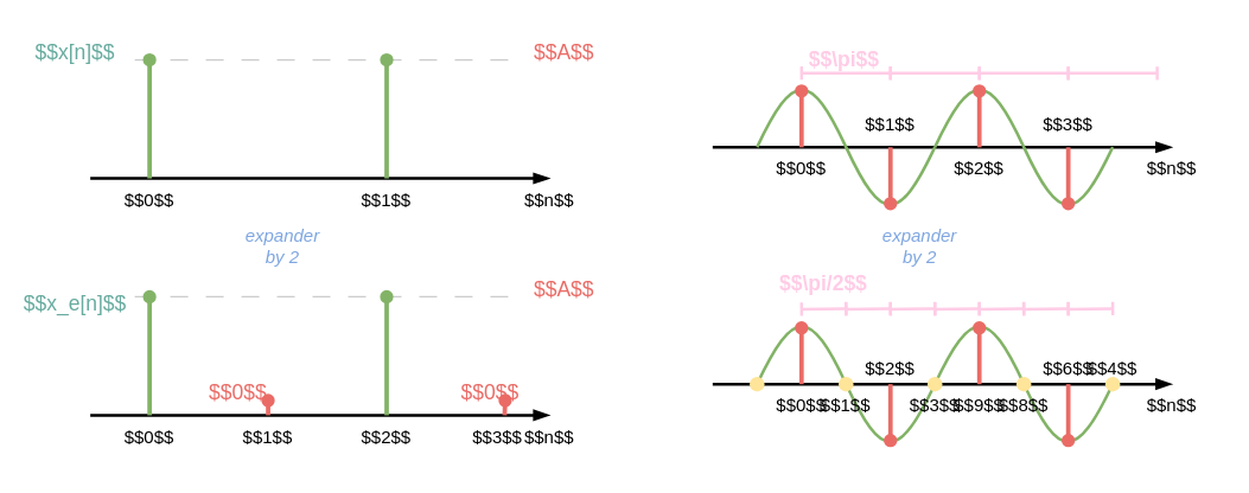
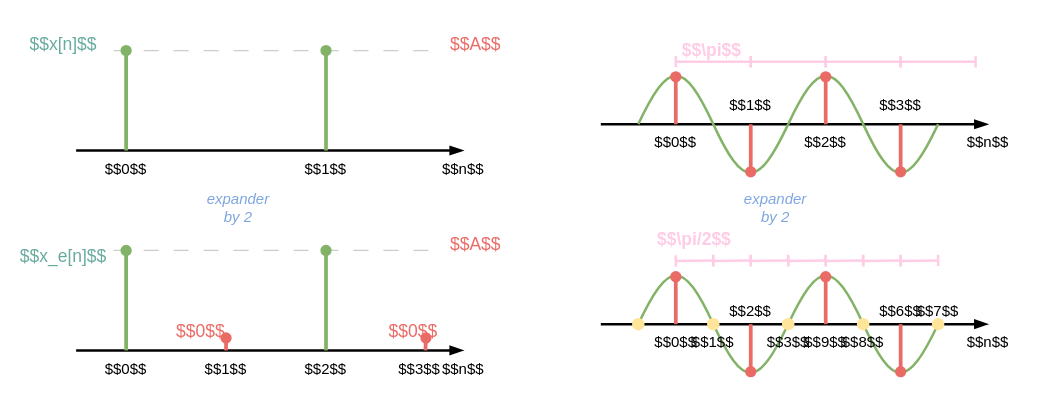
  <mxCell id="0" />
  <mxCell id="1" parent="0" />
  <mxCell id="2" value="&lt;font color=&quot;#67ab9f&quot; style=&quot;font-size: 14px;&quot;&gt;$$x_e[n]$$&lt;/font&gt;" style="text;html=1;align=center;verticalAlign=middle;whiteSpace=wrap;rounded=0;" parent="1" vertex="1"><mxGeometry x="20" y="190" width="60" height="30" as="geometry" /></mxCell>
  <mxCell id="3" value="&lt;font color=&quot;#67ab9f&quot; style=&quot;font-size: 14px;&quot;&gt;$$x[n]$$&lt;/font&gt;" style="text;html=1;align=center;verticalAlign=middle;whiteSpace=wrap;rounded=0;" parent="1" vertex="1"><mxGeometry x="20" y="20" width="60" height="30" as="geometry" /></mxCell>
  <mxCell id="4" value="" style="endArrow=blockThin;html=1;rounded=0;strokeWidth=2;endFill=1;" parent="1" edge="1"><mxGeometry width="50" height="50" relative="1" as="geometry"><mxPoint x="60" y="280" as="sourcePoint" /><mxPoint x="370" y="280" as="targetPoint" /></mxGeometry></mxCell>
  <mxCell id="5" value="" style="endArrow=none;html=1;rounded=0;strokeWidth=1;fillColor=#d5e8d4;strokeColor=#CCCCCC;dashed=1;dashPattern=12 12;" parent="1" edge="1"><mxGeometry width="50" height="50" relative="1" as="geometry"><mxPoint x="90" y="200" as="sourcePoint" /><mxPoint x="350" y="200" as="targetPoint" /></mxGeometry></mxCell>
  <mxCell id="6" value="" style="endArrow=oval;html=1;rounded=0;strokeColor=#82b366;strokeWidth=3;fillColor=#d5e8d4;endFill=1;" parent="1" edge="1"><mxGeometry width="50" height="50" relative="1" as="geometry"><mxPoint x="100" y="280" as="sourcePoint" /><mxPoint x="100" y="200" as="targetPoint" /></mxGeometry></mxCell>
  <mxCell id="7" value="" style="endArrow=oval;html=1;rounded=0;strokeColor=#EA6B66;strokeWidth=3;fillColor=#d5e8d4;endFill=1;jumpSize=10;" parent="1" edge="1"><mxGeometry width="50" height="50" relative="1" as="geometry"><mxPoint x="180" y="280" as="sourcePoint" /><mxPoint x="180" y="270" as="targetPoint" /></mxGeometry></mxCell>
  <mxCell id="8" value="$$0$$" style="text;html=1;align=center;verticalAlign=middle;whiteSpace=wrap;rounded=0;" parent="1" vertex="1"><mxGeometry x="70" y="280" width="60" height="30" as="geometry" /></mxCell>
  <mxCell id="9" value="$$1$$" style="text;html=1;align=center;verticalAlign=middle;whiteSpace=wrap;rounded=0;" parent="1" vertex="1"><mxGeometry x="150" y="280" width="60" height="30" as="geometry" /></mxCell>
  <mxCell id="10" value="" style="endArrow=oval;html=1;rounded=0;strokeColor=#82b366;strokeWidth=3;fillColor=#d5e8d4;endFill=1;" parent="1" edge="1"><mxGeometry width="50" height="50" relative="1" as="geometry"><mxPoint x="260" y="280" as="sourcePoint" /><mxPoint x="260" y="200" as="targetPoint" /></mxGeometry></mxCell>
  <mxCell id="11" value="$$2$$" style="text;html=1;align=center;verticalAlign=middle;whiteSpace=wrap;rounded=0;" parent="1" vertex="1"><mxGeometry x="230" y="280" width="60" height="30" as="geometry" /></mxCell>
  <mxCell id="12" value="$$n$$" style="text;html=1;align=center;verticalAlign=middle;whiteSpace=wrap;rounded=0;" parent="1" vertex="1"><mxGeometry x="340" y="280" width="60" height="30" as="geometry" /></mxCell>
  <mxCell id="13" value="" style="endArrow=oval;html=1;rounded=0;strokeColor=#EA6B66;strokeWidth=3;fillColor=#d5e8d4;endFill=1;" parent="1" edge="1"><mxGeometry width="50" height="50" relative="1" as="geometry"><mxPoint x="339.6" y="280" as="sourcePoint" /><mxPoint x="340" y="270" as="targetPoint" /></mxGeometry></mxCell>
  <mxCell id="14" value="$$3$$" style="text;html=1;align=center;verticalAlign=middle;whiteSpace=wrap;rounded=0;" parent="1" vertex="1"><mxGeometry x="305" y="280" width="60" height="30" as="geometry" /></mxCell>
  <mxCell id="15" value="" style="endArrow=blockThin;html=1;rounded=0;strokeWidth=2;endFill=1;" parent="1" edge="1"><mxGeometry width="50" height="50" relative="1" as="geometry"><mxPoint x="60" y="120" as="sourcePoint" /><mxPoint x="370" y="120" as="targetPoint" /></mxGeometry></mxCell>
  <mxCell id="16" value="" style="endArrow=none;html=1;rounded=0;strokeWidth=1;fillColor=#d5e8d4;strokeColor=#CCCCCC;dashed=1;dashPattern=12 12;" parent="1" edge="1"><mxGeometry width="50" height="50" relative="1" as="geometry"><mxPoint x="90" y="40" as="sourcePoint" /><mxPoint x="350" y="40" as="targetPoint" /></mxGeometry></mxCell>
  <mxCell id="17" value="" style="endArrow=oval;html=1;rounded=0;strokeColor=#82b366;strokeWidth=3;fillColor=#d5e8d4;endFill=1;" parent="1" edge="1"><mxGeometry width="50" height="50" relative="1" as="geometry"><mxPoint x="100" y="120" as="sourcePoint" /><mxPoint x="100" y="40" as="targetPoint" /></mxGeometry></mxCell>
  <mxCell id="18" value="$$0$$" style="text;html=1;align=center;verticalAlign=middle;whiteSpace=wrap;rounded=0;" parent="1" vertex="1"><mxGeometry x="70" y="120" width="60" height="30" as="geometry" /></mxCell>
  <mxCell id="19" value="" style="endArrow=oval;html=1;rounded=0;strokeColor=#82b366;strokeWidth=3;fillColor=#d5e8d4;endFill=1;" parent="1" edge="1"><mxGeometry width="50" height="50" relative="1" as="geometry"><mxPoint x="260" y="120" as="sourcePoint" /><mxPoint x="260" y="40" as="targetPoint" /></mxGeometry></mxCell>
  <mxCell id="20" value="$$1$$" style="text;html=1;align=center;verticalAlign=middle;whiteSpace=wrap;rounded=0;" parent="1" vertex="1"><mxGeometry x="230" y="120" width="60" height="30" as="geometry" /></mxCell>
  <mxCell id="21" value="$$n$$" style="text;html=1;align=center;verticalAlign=middle;whiteSpace=wrap;rounded=0;" parent="1" vertex="1"><mxGeometry x="340" y="120" width="60" height="30" as="geometry" /></mxCell>
  <mxCell id="22" value="&lt;font color=&quot;#ea6b66&quot; style=&quot;font-size: 14px;&quot;&gt;$$A$$&lt;/font&gt;" style="text;html=1;align=center;verticalAlign=middle;whiteSpace=wrap;rounded=0;" parent="1" vertex="1"><mxGeometry x="350" y="180" width="60" height="30" as="geometry" /></mxCell>
  <mxCell id="23" value="&lt;font color=&quot;#ea6b66&quot; style=&quot;font-size: 14px;&quot;&gt;$$A$$&lt;/font&gt;" style="text;html=1;align=center;verticalAlign=middle;whiteSpace=wrap;rounded=0;" parent="1" vertex="1"><mxGeometry x="350" y="20" width="60" height="30" as="geometry" /></mxCell>
  <mxCell id="24" value="&lt;font color=&quot;#7ea6e0&quot; size=&quot;1&quot; style=&quot;&quot;&gt;&lt;i style=&quot;font-size: 12px;&quot;&gt;expander by 2&lt;/i&gt;&lt;/font&gt;" style="text;html=1;align=center;verticalAlign=middle;whiteSpace=wrap;rounded=0;" parent="1" vertex="1"><mxGeometry x="160" y="151" width="60" height="30" as="geometry" /></mxCell>
  <mxCell id="25" value="&lt;font color=&quot;#ea6b66&quot; style=&quot;font-size: 14px;&quot;&gt;$$0$$&lt;/font&gt;" style="text;html=1;align=center;verticalAlign=middle;whiteSpace=wrap;rounded=0;" parent="1" vertex="1"><mxGeometry x="130" y="250" width="60" height="30" as="geometry" /></mxCell>
  <mxCell id="26" value="&lt;font color=&quot;#ea6b66&quot; style=&quot;font-size: 14px;&quot;&gt;$$0$$&lt;/font&gt;" style="text;html=1;align=center;verticalAlign=middle;whiteSpace=wrap;rounded=0;" parent="1" vertex="1"><mxGeometry x="300" y="250" width="60" height="30" as="geometry" /></mxCell>
  <mxCell id="27" value="" style="endArrow=blockThin;html=1;rounded=0;strokeWidth=2;endFill=1;" parent="1" edge="1"><mxGeometry width="50" height="50" relative="1" as="geometry"><mxPoint x="480" y="99" as="sourcePoint" /><mxPoint x="790" y="99" as="targetPoint" /></mxGeometry></mxCell>
  <mxCell id="28" value="" style="pointerEvents=1;verticalLabelPosition=bottom;shadow=0;dashed=0;align=center;html=1;verticalAlign=top;shape=mxgraph.electrical.waveforms.sine_wave;fillColor=#d5e8d4;strokeColor=#82b366;strokeWidth=2;" parent="1" vertex="1"><mxGeometry x="510" y="47" width="120" height="104" as="geometry" /></mxCell>
  <mxCell id="29" value="" style="pointerEvents=1;verticalLabelPosition=bottom;shadow=0;dashed=0;align=center;html=1;verticalAlign=top;shape=mxgraph.electrical.waveforms.sine_wave;fillColor=#d5e8d4;strokeColor=#82b366;strokeWidth=2;" parent="1" vertex="1"><mxGeometry x="630" y="47" width="120" height="104" as="geometry" /></mxCell>
  <mxCell id="30" value="" style="endArrow=oval;html=1;rounded=0;strokeColor=#EA6B66;strokeWidth=3;fillColor=#ffe6cc;endFill=1;" parent="1" edge="1"><mxGeometry width="50" height="50" relative="1" as="geometry"><mxPoint x="540" y="99" as="sourcePoint" /><mxPoint x="540" y="61" as="targetPoint" /></mxGeometry></mxCell>
  <mxCell id="31" value="" style="endArrow=oval;html=1;rounded=0;strokeColor=#EA6B66;strokeWidth=3;fillColor=#ffe6cc;endFill=1;" parent="1" edge="1"><mxGeometry width="50" height="50" relative="1" as="geometry"><mxPoint x="660" y="99" as="sourcePoint" /><mxPoint x="660" y="61" as="targetPoint" /></mxGeometry></mxCell>
  <mxCell id="32" value="" style="endArrow=oval;html=1;rounded=0;strokeColor=#EA6B66;strokeWidth=3;fillColor=#ffe6cc;endFill=1;" parent="1" edge="1"><mxGeometry width="50" height="50" relative="1" as="geometry"><mxPoint x="600.003" y="99" as="sourcePoint" /><mxPoint x="600.003" y="137" as="targetPoint" /></mxGeometry></mxCell>
  <mxCell id="33" value="" style="endArrow=oval;html=1;rounded=0;strokeColor=#EA6B66;strokeWidth=3;fillColor=#ffe6cc;endFill=1;" parent="1" edge="1"><mxGeometry width="50" height="50" relative="1" as="geometry"><mxPoint x="720.003" y="99" as="sourcePoint" /><mxPoint x="720.003" y="137" as="targetPoint" /></mxGeometry></mxCell>
  <mxCell id="34" value="$$n$$" style="text;html=1;align=center;verticalAlign=middle;whiteSpace=wrap;rounded=0;" parent="1" vertex="1"><mxGeometry x="760" y="99" width="60" height="30" as="geometry" /></mxCell>
  <mxCell id="35" value="$$0$$" style="text;html=1;align=center;verticalAlign=middle;whiteSpace=wrap;rounded=0;" parent="1" vertex="1"><mxGeometry x="510" y="99" width="60" height="30" as="geometry" /></mxCell>
  <mxCell id="36" value="$$1$$" style="text;html=1;align=center;verticalAlign=middle;whiteSpace=wrap;rounded=0;" parent="1" vertex="1"><mxGeometry x="570" y="69" width="60" height="30" as="geometry" /></mxCell>
  <mxCell id="37" value="$$2$$" style="text;html=1;align=center;verticalAlign=middle;whiteSpace=wrap;rounded=0;" parent="1" vertex="1"><mxGeometry x="630" y="99" width="60" height="30" as="geometry" /></mxCell>
  <mxCell id="38" value="$$3$$" style="text;html=1;align=center;verticalAlign=middle;whiteSpace=wrap;rounded=0;" parent="1" vertex="1"><mxGeometry x="690" y="69" width="60" height="30" as="geometry" /></mxCell>
  <mxCell id="39" value="" style="endArrow=blockThin;html=1;rounded=0;strokeWidth=2;endFill=1;" parent="1" edge="1"><mxGeometry width="50" height="50" relative="1" as="geometry"><mxPoint x="480" y="259" as="sourcePoint" /><mxPoint x="790" y="259" as="targetPoint" /></mxGeometry></mxCell>
  <mxCell id="40" value="" style="pointerEvents=1;verticalLabelPosition=bottom;shadow=0;dashed=0;align=center;html=1;verticalAlign=top;shape=mxgraph.electrical.waveforms.sine_wave;fillColor=#d5e8d4;strokeColor=#82b366;strokeWidth=2;" parent="1" vertex="1"><mxGeometry x="510" y="207" width="120" height="104" as="geometry" /></mxCell>
  <mxCell id="41" value="" style="pointerEvents=1;verticalLabelPosition=bottom;shadow=0;dashed=0;align=center;html=1;verticalAlign=top;shape=mxgraph.electrical.waveforms.sine_wave;fillColor=#d5e8d4;strokeColor=#82b366;strokeWidth=2;" parent="1" vertex="1"><mxGeometry x="630" y="207" width="120" height="104" as="geometry" /></mxCell>
  <mxCell id="42" value="" style="endArrow=oval;html=1;rounded=0;strokeColor=#EA6B66;strokeWidth=3;fillColor=#ffe6cc;endFill=1;" parent="1" edge="1"><mxGeometry width="50" height="50" relative="1" as="geometry"><mxPoint x="540" y="259" as="sourcePoint" /><mxPoint x="540" y="221" as="targetPoint" /></mxGeometry></mxCell>
  <mxCell id="43" value="" style="endArrow=oval;html=1;rounded=0;strokeColor=#EA6B66;strokeWidth=3;fillColor=#ffe6cc;endFill=1;" parent="1" edge="1"><mxGeometry width="50" height="50" relative="1" as="geometry"><mxPoint x="660" y="259" as="sourcePoint" /><mxPoint x="660" y="221" as="targetPoint" /></mxGeometry></mxCell>
  <mxCell id="44" value="" style="endArrow=oval;html=1;rounded=0;strokeColor=#EA6B66;strokeWidth=3;fillColor=#ffe6cc;endFill=1;" parent="1" edge="1"><mxGeometry width="50" height="50" relative="1" as="geometry"><mxPoint x="600.003" y="259" as="sourcePoint" /><mxPoint x="600.003" y="297" as="targetPoint" /></mxGeometry></mxCell>
  <mxCell id="45" value="" style="endArrow=oval;html=1;rounded=0;strokeColor=#EA6B66;strokeWidth=3;fillColor=#ffe6cc;endFill=1;" parent="1" edge="1"><mxGeometry width="50" height="50" relative="1" as="geometry"><mxPoint x="720.003" y="259" as="sourcePoint" /><mxPoint x="720.003" y="297" as="targetPoint" /></mxGeometry></mxCell>
  <mxCell id="46" value="$$n$$" style="text;html=1;align=center;verticalAlign=middle;whiteSpace=wrap;rounded=0;" parent="1" vertex="1"><mxGeometry x="760" y="259" width="60" height="30" as="geometry" /></mxCell>
  <mxCell id="47" value="$$0$$" style="text;html=1;align=center;verticalAlign=middle;whiteSpace=wrap;rounded=0;" parent="1" vertex="1"><mxGeometry x="510" y="259" width="60" height="30" as="geometry" /></mxCell>
  <mxCell id="48" value="$$1$$" style="text;html=1;align=center;verticalAlign=middle;whiteSpace=wrap;rounded=0;" parent="1" vertex="1"><mxGeometry x="540" y="259" width="60" height="30" as="geometry" /></mxCell>
  <mxCell id="49" value="$$2$$" style="text;html=1;align=center;verticalAlign=middle;whiteSpace=wrap;rounded=0;" parent="1" vertex="1"><mxGeometry x="570" y="234" width="60" height="30" as="geometry" /></mxCell>
  <mxCell id="50" value="$$3$$" style="text;html=1;align=center;verticalAlign=middle;whiteSpace=wrap;rounded=0;" parent="1" vertex="1"><mxGeometry x="600" y="259" width="60" height="30" as="geometry" /></mxCell>
  <mxCell id="51" value="" style="endArrow=oval;html=1;rounded=0;strokeColor=#EA6B66;strokeWidth=3;fillColor=#ffe6cc;endFill=1;" parent="1" edge="1"><mxGeometry width="50" height="50" relative="1" as="geometry"><mxPoint x="420" y="300" as="sourcePoint" /><mxPoint x="420" y="300" as="targetPoint" /></mxGeometry></mxCell>
  <mxCell id="52" value="" style="shape=waypoint;sketch=0;fillStyle=solid;size=6;pointerEvents=1;points=[];fillColor=#fa6800;resizable=0;rotatable=0;perimeter=centerPerimeter;snapToPoint=1;strokeColor=#FFE599;strokeWidth=3;fontColor=#000000;" parent="1" vertex="1"><mxGeometry x="560" y="249" width="20" height="20" as="geometry" /></mxCell>
  <mxCell id="53" value="" style="shape=waypoint;sketch=0;fillStyle=solid;size=6;pointerEvents=1;points=[];fillColor=#fa6800;resizable=0;rotatable=0;perimeter=centerPerimeter;snapToPoint=1;strokeColor=#FFE599;strokeWidth=3;fontColor=#000000;" parent="1" vertex="1"><mxGeometry x="620" y="249" width="20" height="20" as="geometry" /></mxCell>
  <mxCell id="54" value="" style="shape=waypoint;sketch=0;fillStyle=solid;size=6;pointerEvents=1;points=[];fillColor=#fa6800;resizable=0;rotatable=0;perimeter=centerPerimeter;snapToPoint=1;strokeColor=#FFE599;strokeWidth=3;fontColor=#000000;" parent="1" vertex="1"><mxGeometry x="680" y="249" width="20" height="20" as="geometry" /></mxCell>
  <mxCell id="55" value="" style="shape=waypoint;sketch=0;fillStyle=solid;size=6;pointerEvents=1;points=[];fillColor=#fa6800;resizable=0;rotatable=0;perimeter=centerPerimeter;snapToPoint=1;strokeColor=#FFE599;strokeWidth=3;fontColor=#000000;" parent="1" vertex="1"><mxGeometry x="740" y="249" width="20" height="20" as="geometry" /></mxCell>
  <mxCell id="56" value="$$9$$" style="text;html=1;align=center;verticalAlign=middle;whiteSpace=wrap;rounded=0;" parent="1" vertex="1"><mxGeometry x="630" y="259" width="60" height="30" as="geometry" /></mxCell>
  <mxCell id="57" value="$$8$$" style="text;html=1;align=center;verticalAlign=middle;whiteSpace=wrap;rounded=0;" parent="1" vertex="1"><mxGeometry x="660" y="259" width="60" height="30" as="geometry" /></mxCell>
  <mxCell id="58" value="$$6$$" style="text;html=1;align=center;verticalAlign=middle;whiteSpace=wrap;rounded=0;" parent="1" vertex="1"><mxGeometry x="690" y="234" width="60" height="30" as="geometry" /></mxCell>
- <mxCell id="59" value="$$4$$" style="text;html=1;align=center;verticalAlign=middle;whiteSpace=wrap;rounded=0;" parent="1" vertex="1"><mxGeometry x="720" y="234" width="60" height="30" as="geometry" /></mxCell>
+ <mxCell id="59" value="$$7$$" style="text;html=1;align=center;verticalAlign=middle;whiteSpace=wrap;rounded=0;" parent="1" vertex="1"><mxGeometry x="720" y="234" width="60" height="30" as="geometry" /></mxCell>
  <mxCell id="60" value="&lt;font color=&quot;#7ea6e0&quot; size=&quot;1&quot; style=&quot;&quot;&gt;&lt;i style=&quot;font-size: 12px;&quot;&gt;expander by 2&lt;/i&gt;&lt;/font&gt;" style="text;html=1;align=center;verticalAlign=middle;whiteSpace=wrap;rounded=0;" parent="1" vertex="1"><mxGeometry x="590" y="151" width="60" height="30" as="geometry" /></mxCell>
  <mxCell id="61" value="" style="endArrow=baseDash;startArrow=baseDash;html=1;rounded=0;endFill=0;startFill=0;strokeWidth=2;fillColor=#fff2cc;strokeColor=#FFCCE6;" parent="1" edge="1"><mxGeometry width="50" height="50" relative="1" as="geometry"><mxPoint x="540" y="48.87" as="sourcePoint" /><mxPoint x="600" y="48.87" as="targetPoint" /></mxGeometry></mxCell>
  <mxCell id="62" value="" style="endArrow=baseDash;startArrow=baseDash;html=1;rounded=0;endFill=0;startFill=0;strokeWidth=2;fillColor=#fff2cc;strokeColor=#FFCCE6;" parent="1" edge="1"><mxGeometry width="50" height="50" relative="1" as="geometry"><mxPoint x="540" y="208.35" as="sourcePoint" /><mxPoint x="570" y="208" as="targetPoint" /></mxGeometry></mxCell>
  <mxCell id="63" value="" style="endArrow=baseDash;startArrow=baseDash;html=1;rounded=0;endFill=0;startFill=0;strokeWidth=2;fillColor=#fff2cc;strokeColor=#FFCCE6;" parent="1" edge="1"><mxGeometry width="50" height="50" relative="1" as="geometry"><mxPoint x="600" y="49" as="sourcePoint" /><mxPoint x="660" y="49" as="targetPoint" /></mxGeometry></mxCell>
  <mxCell id="64" value="" style="endArrow=baseDash;startArrow=baseDash;html=1;rounded=0;endFill=0;startFill=0;strokeWidth=2;fillColor=#fff2cc;strokeColor=#FFCCE6;" parent="1" edge="1"><mxGeometry width="50" height="50" relative="1" as="geometry"><mxPoint x="660" y="49" as="sourcePoint" /><mxPoint x="720" y="49" as="targetPoint" /></mxGeometry></mxCell>
  <mxCell id="65" value="" style="endArrow=baseDash;startArrow=baseDash;html=1;rounded=0;endFill=0;startFill=0;strokeWidth=2;fillColor=#fff2cc;strokeColor=#FFCCE6;" parent="1" edge="1"><mxGeometry width="50" height="50" relative="1" as="geometry"><mxPoint x="720" y="49" as="sourcePoint" /><mxPoint x="780" y="49" as="targetPoint" /></mxGeometry></mxCell>
  <mxCell id="66" value="" style="endArrow=baseDash;startArrow=baseDash;html=1;rounded=0;endFill=0;startFill=0;strokeWidth=2;fillColor=#fff2cc;strokeColor=#FFCCE6;" parent="1" edge="1"><mxGeometry width="50" height="50" relative="1" as="geometry"><mxPoint x="570" y="208.35" as="sourcePoint" /><mxPoint x="600" y="208" as="targetPoint" /></mxGeometry></mxCell>
  <mxCell id="67" value="" style="endArrow=baseDash;startArrow=baseDash;html=1;rounded=0;endFill=0;startFill=0;strokeWidth=2;fillColor=#fff2cc;strokeColor=#FFCCE6;" parent="1" edge="1"><mxGeometry width="50" height="50" relative="1" as="geometry"><mxPoint x="600" y="208.35" as="sourcePoint" /><mxPoint x="630" y="208" as="targetPoint" /></mxGeometry></mxCell>
  <mxCell id="68" value="" style="endArrow=baseDash;startArrow=baseDash;html=1;rounded=0;endFill=0;startFill=0;strokeWidth=2;fillColor=#fff2cc;strokeColor=#FFCCE6;" parent="1" edge="1"><mxGeometry width="50" height="50" relative="1" as="geometry"><mxPoint x="630" y="208.35" as="sourcePoint" /><mxPoint x="660" y="208" as="targetPoint" /></mxGeometry></mxCell>
  <mxCell id="69" value="" style="endArrow=baseDash;startArrow=baseDash;html=1;rounded=0;endFill=0;startFill=0;strokeWidth=2;fillColor=#fff2cc;strokeColor=#FFCCE6;" parent="1" edge="1"><mxGeometry width="50" height="50" relative="1" as="geometry"><mxPoint x="660" y="208.35" as="sourcePoint" /><mxPoint x="690" y="208" as="targetPoint" /></mxGeometry></mxCell>
  <mxCell id="70" value="" style="endArrow=baseDash;startArrow=baseDash;html=1;rounded=0;endFill=0;startFill=0;strokeWidth=2;fillColor=#fff2cc;strokeColor=#FFCCE6;fontStyle=1" parent="1" edge="1"><mxGeometry width="50" height="50" relative="1" as="geometry"><mxPoint x="690" y="208.35" as="sourcePoint" /><mxPoint x="720" y="208" as="targetPoint" /></mxGeometry></mxCell>
  <mxCell id="71" value="" style="endArrow=baseDash;startArrow=baseDash;html=1;rounded=0;endFill=0;startFill=0;strokeWidth=2;fillColor=#fff2cc;strokeColor=#FFCCE6;fontStyle=1" parent="1" edge="1"><mxGeometry width="50" height="50" relative="1" as="geometry"><mxPoint x="720" y="208.35" as="sourcePoint" /><mxPoint x="750" y="208" as="targetPoint" /></mxGeometry></mxCell>
  <mxCell id="72" value="&lt;font color=&quot;#ffcce6&quot; style=&quot;font-size: 14px;&quot;&gt;&lt;b&gt;$$\pi$$&lt;/b&gt;&lt;/font&gt;" style="text;html=1;align=center;verticalAlign=middle;whiteSpace=wrap;rounded=0;" parent="1" vertex="1"><mxGeometry x="539" y="25" width="60" height="30" as="geometry" /></mxCell>
  <mxCell id="73" value="&lt;font color=&quot;#ffcce6&quot; style=&quot;font-size: 14px;&quot;&gt;&lt;b&gt;$$\pi/2$$&lt;/b&gt;&lt;/font&gt;" style="text;html=1;align=center;verticalAlign=middle;whiteSpace=wrap;rounded=0;" parent="1" vertex="1"><mxGeometry x="525" y="176" width="60" height="30" as="geometry" /></mxCell>
  <mxCell id="74" value="" style="shape=waypoint;sketch=0;fillStyle=solid;size=6;pointerEvents=1;points=[];fillColor=#fa6800;resizable=0;rotatable=0;perimeter=centerPerimeter;snapToPoint=1;strokeColor=#FFE599;strokeWidth=3;fontColor=#000000;" vertex="1" parent="1"><mxGeometry x="500" y="249" width="20" height="20" as="geometry" /></mxCell>
